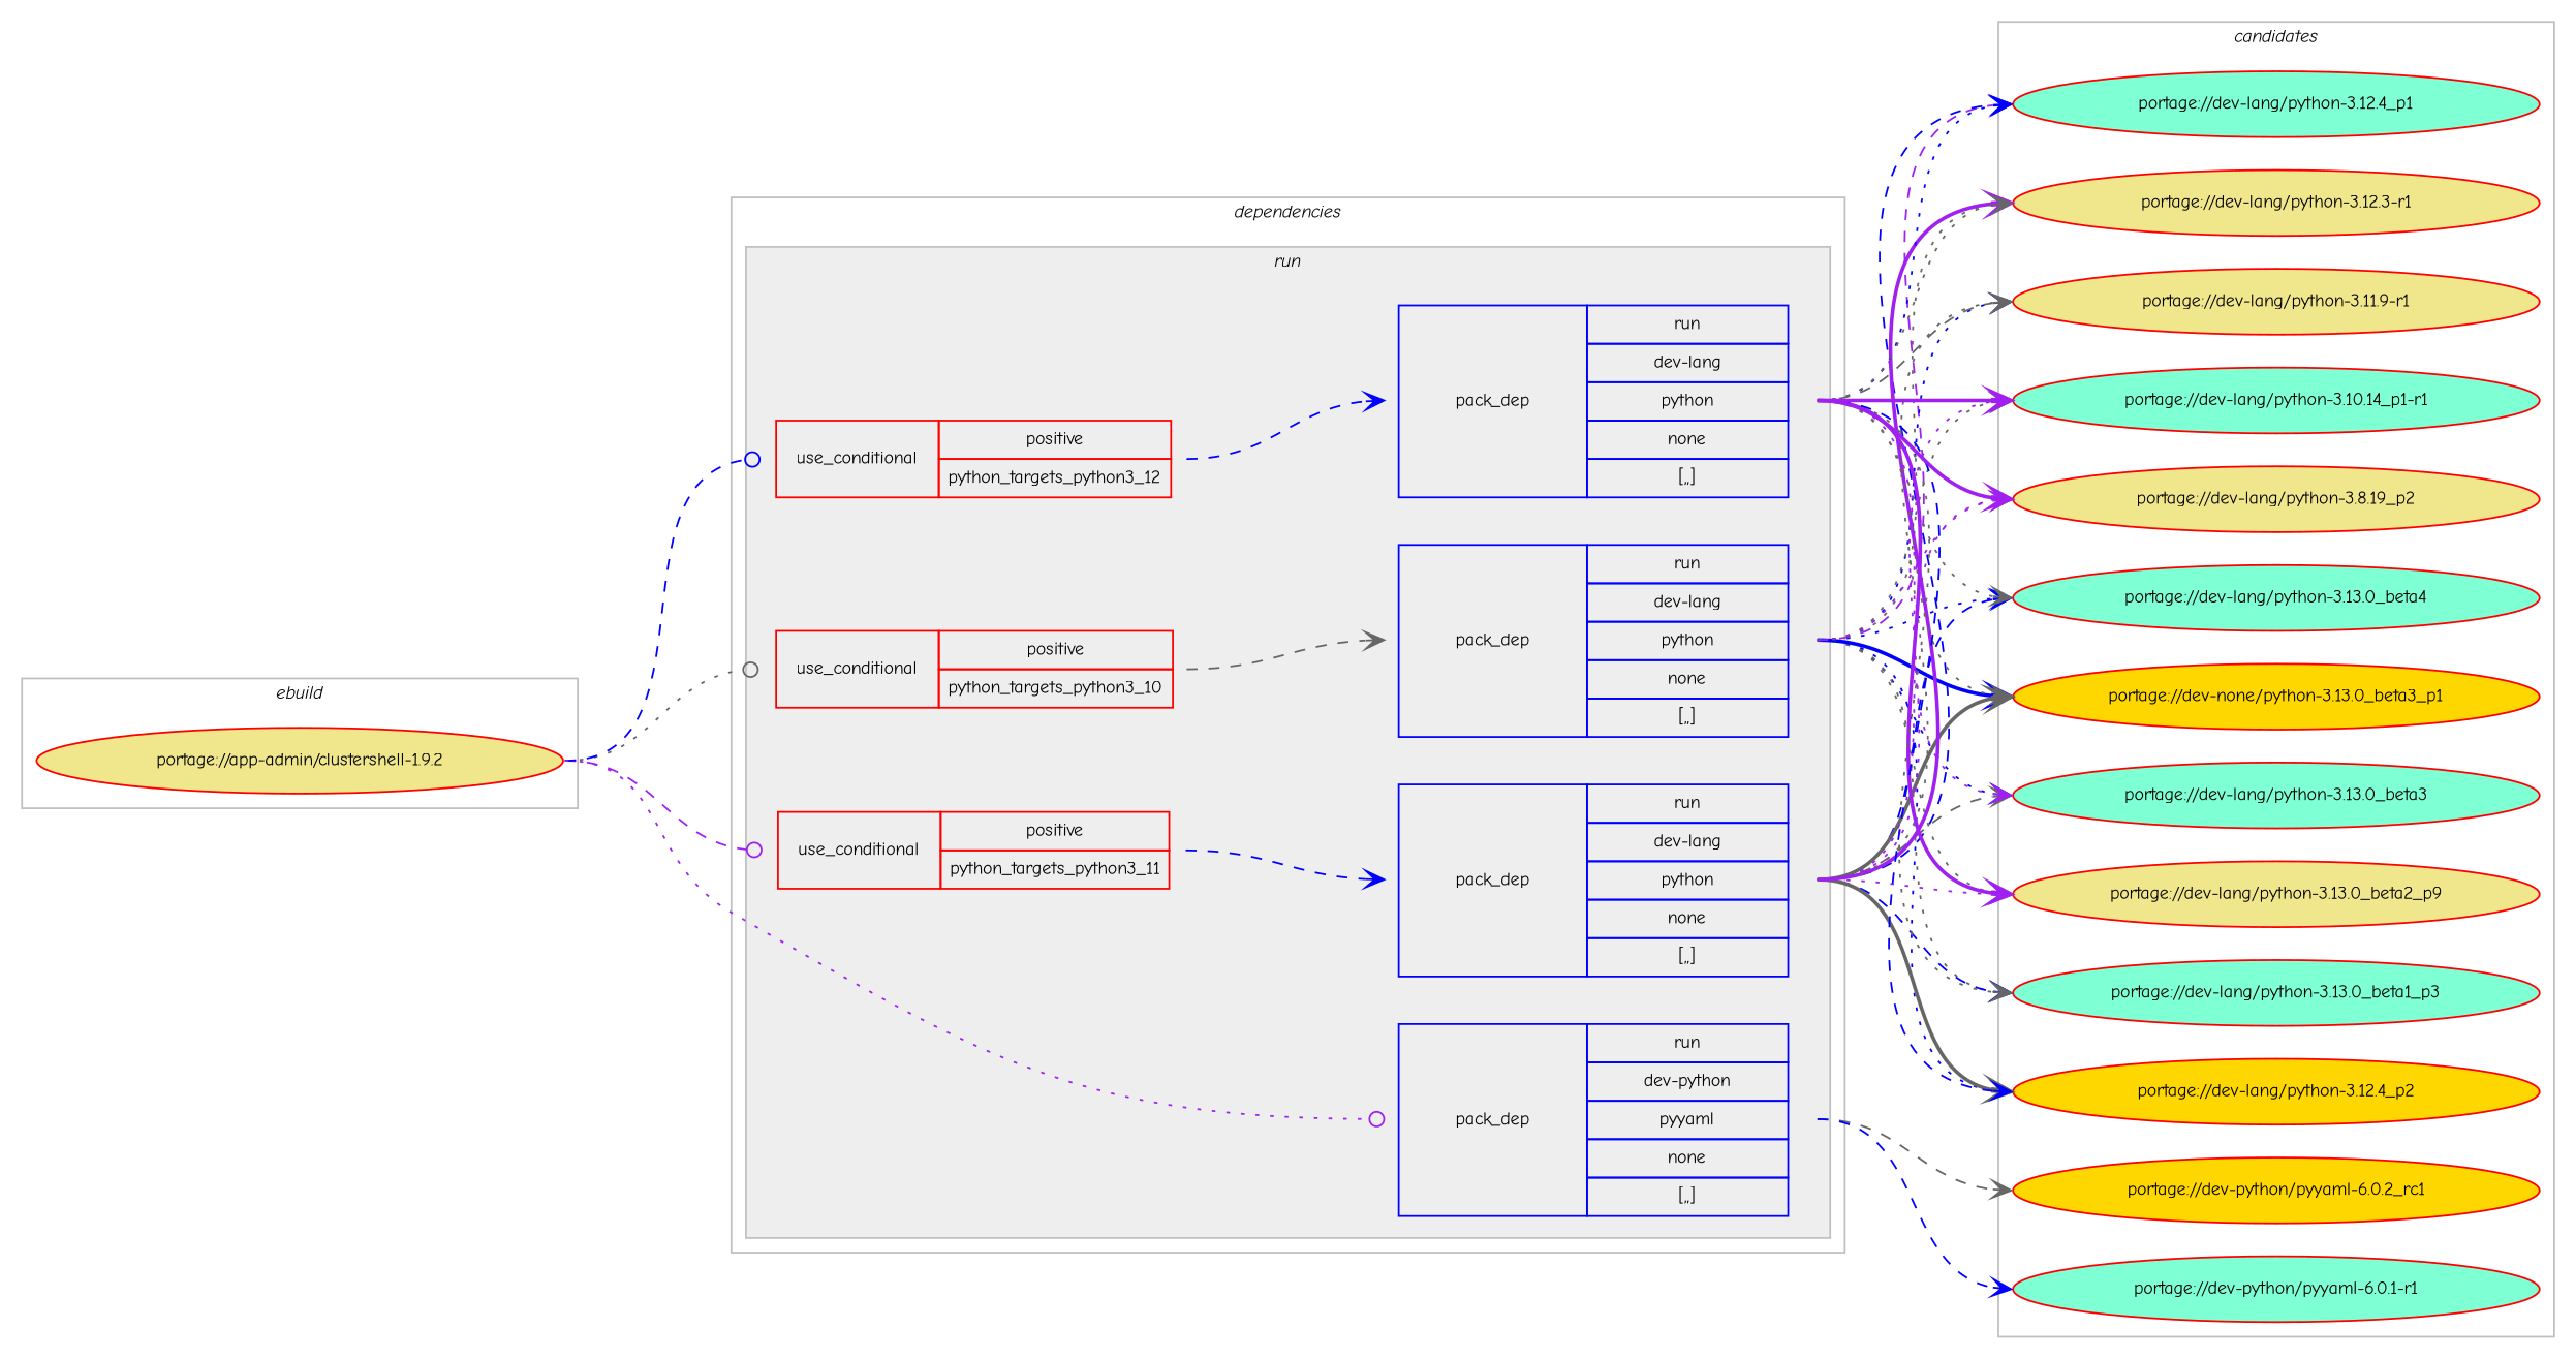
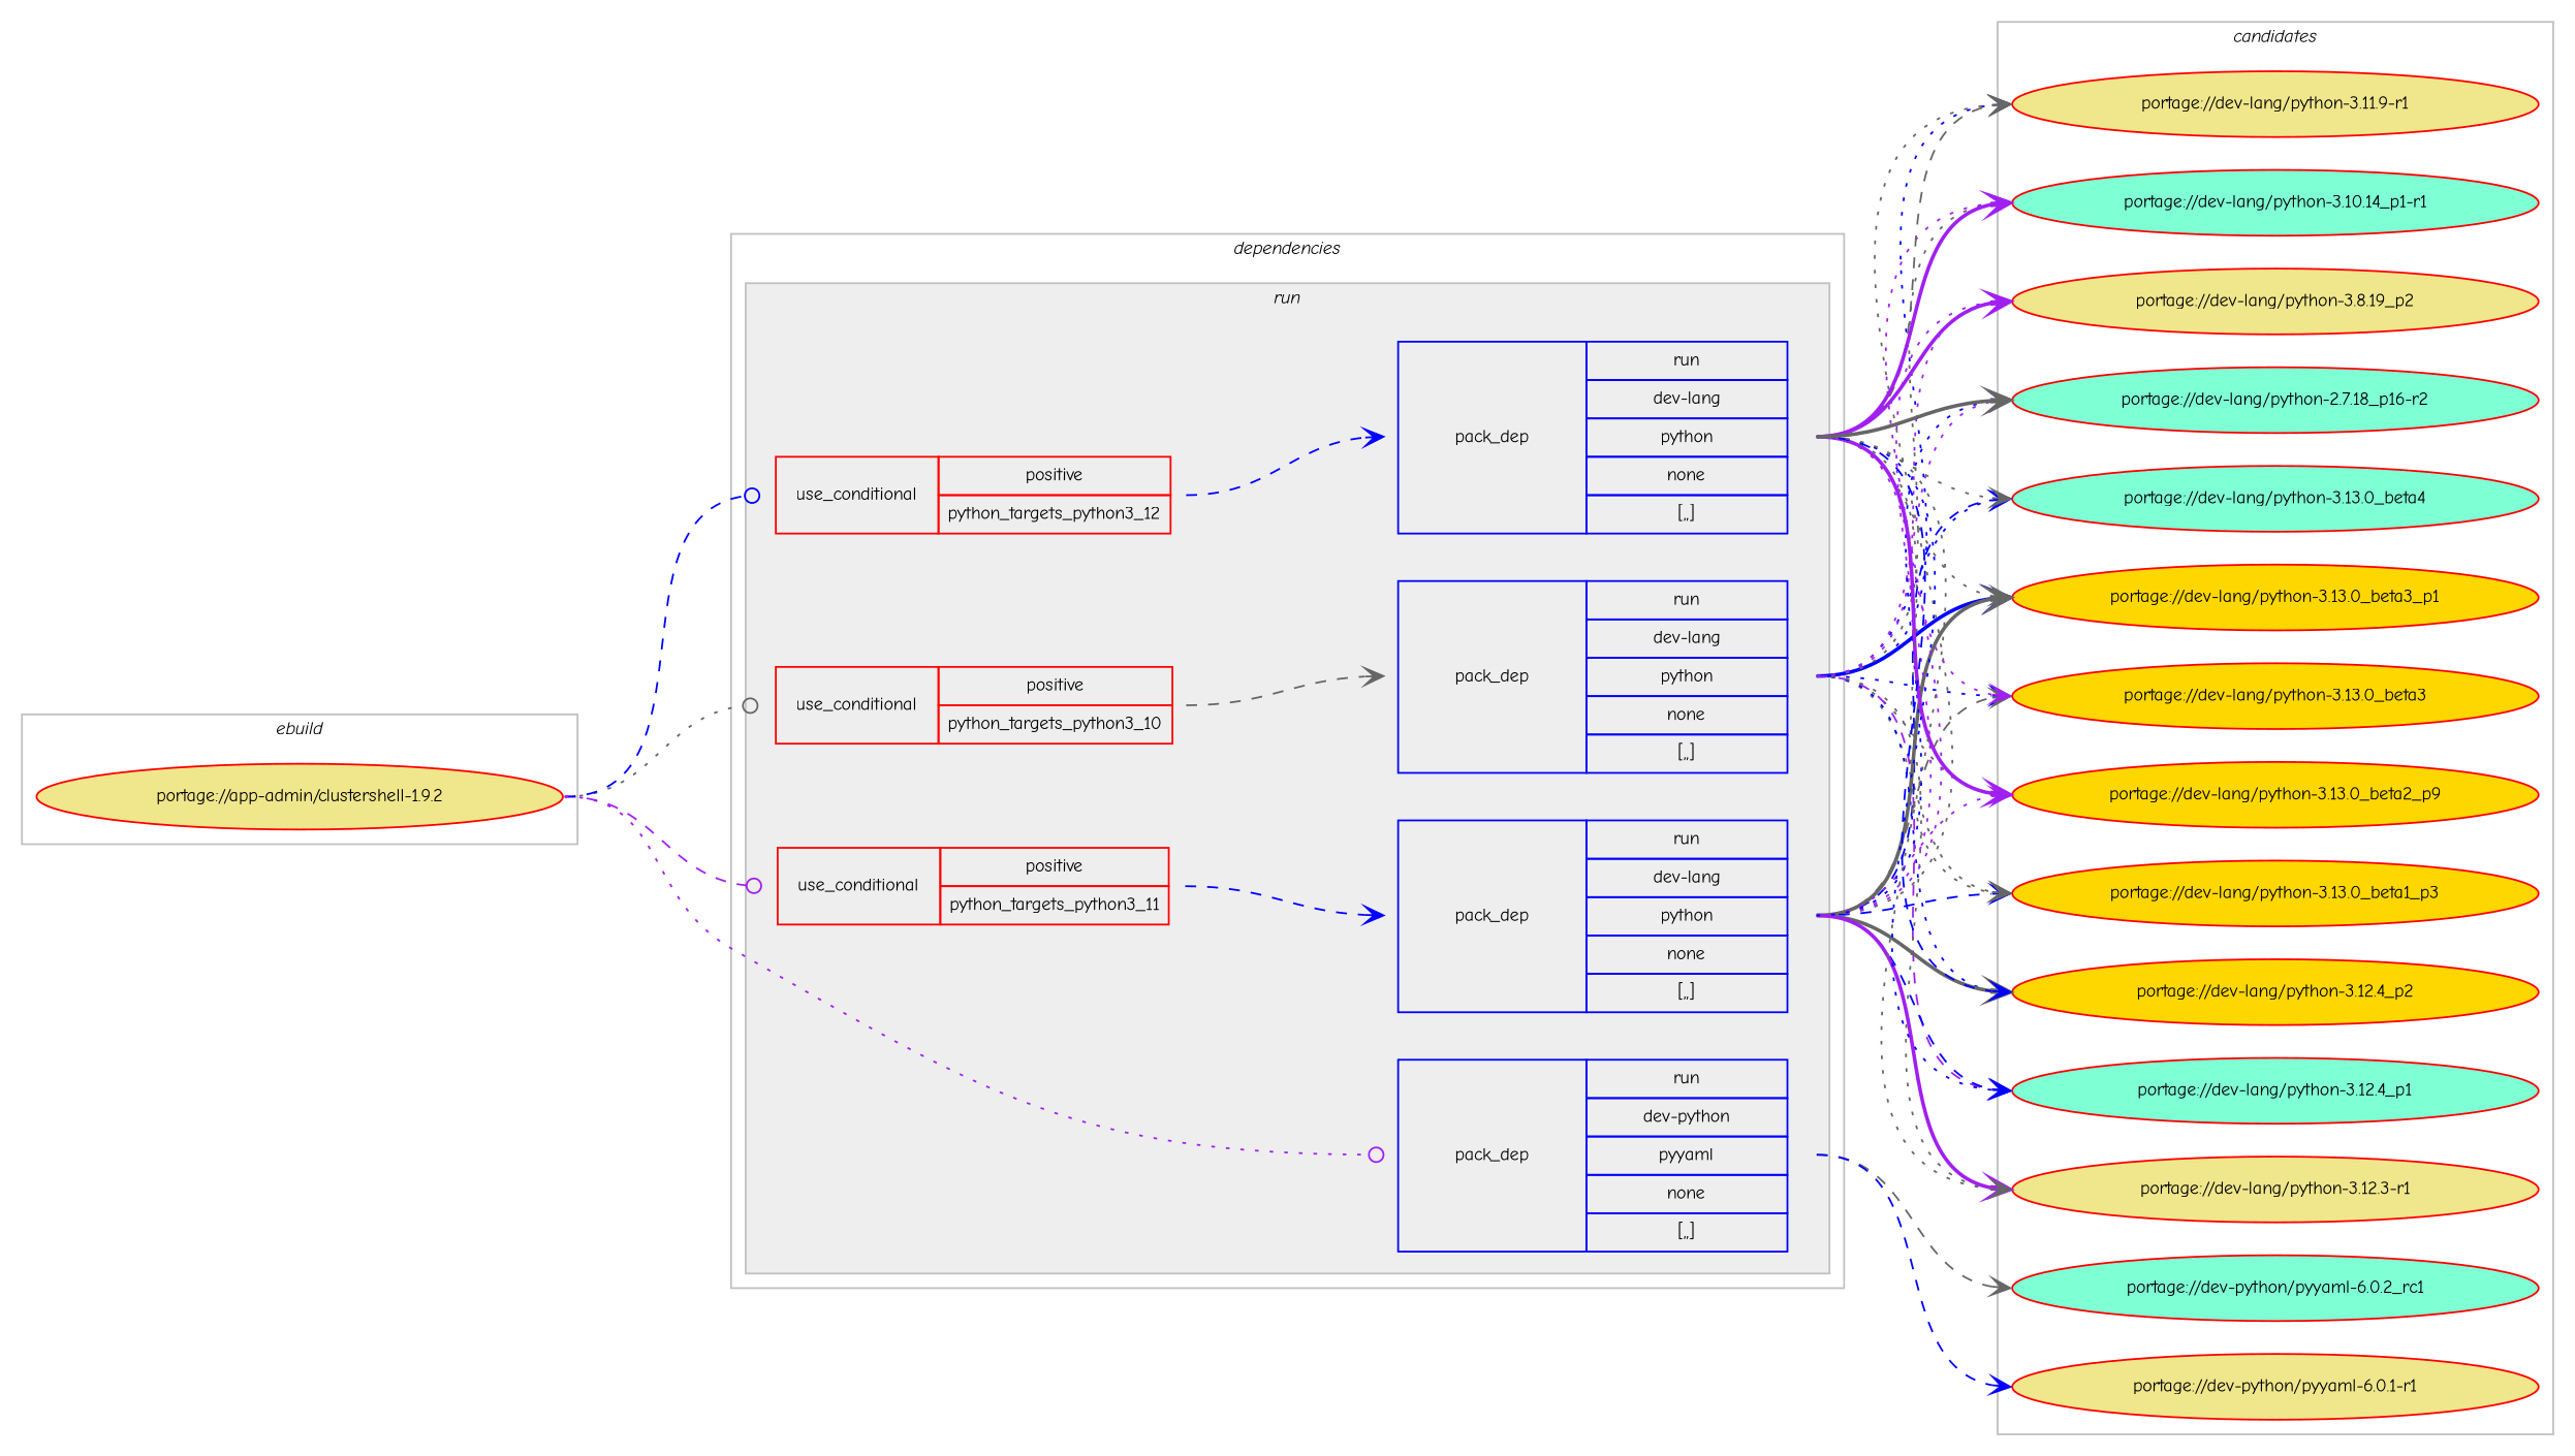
  digraph {
    compound=true
    concentrate=true
    fontname="Comic Neue"
    fontsize=10
    newrank=true
    rankdir=LR
    ranksep=1.5
    node [color=red fontname="Comic Neue" fontsize=10 style=filled]
    edge [arrowhead=vee color=gray40 fontname="Comic Neue" headport=w style=dotted tailport=e weight=100]
    n1 [fillcolor=khaki label="portage://app-admin/clustershell-1.9.2" width=4]
    n2 [color=blue label=<<TABLE BORDER="0" CELLBORDER="1" CELLSPACING="0" CELLPADDING="4" WIDTH="220"><TR><TD ROWSPAN="6" CELLPADDING="30">pack_dep</TD></TR><TR><TD WIDTH="110">run</TD></TR><TR><TD>dev-lang</TD></TR><TR><TD>python</TD></TR><TR><TD>none</TD></TR><TR><TD>[,,]</TD></TR></TABLE>> shape=none style=""]
    n3 [label=<<TABLE BORDER="0" CELLBORDER="1" CELLSPACING="0" CELLPADDING="4"><TR><TD ROWSPAN="3" CELLPADDING="10">use_conditional</TD></TR><TR><TD>positive</TD></TR><TR><TD>python_targets_python3_10</TD></TR></TABLE>> shape=none style=""]
    n4 [color=blue label=<<TABLE BORDER="0" CELLBORDER="1" CELLSPACING="0" CELLPADDING="4" WIDTH="220"><TR><TD ROWSPAN="6" CELLPADDING="30">pack_dep</TD></TR><TR><TD WIDTH="110">run</TD></TR><TR><TD>dev-lang</TD></TR><TR><TD>python</TD></TR><TR><TD>none</TD></TR><TR><TD>[,,]</TD></TR></TABLE>> shape=none style=""]
    n5 [label=<<TABLE BORDER="0" CELLBORDER="1" CELLSPACING="0" CELLPADDING="4"><TR><TD ROWSPAN="3" CELLPADDING="10">use_conditional</TD></TR><TR><TD>positive</TD></TR><TR><TD>python_targets_python3_11</TD></TR></TABLE>> shape=none style=""]
    n6 [color=blue label=<<TABLE BORDER="0" CELLBORDER="1" CELLSPACING="0" CELLPADDING="4" WIDTH="220"><TR><TD ROWSPAN="6" CELLPADDING="30">pack_dep</TD></TR><TR><TD WIDTH="110">run</TD></TR><TR><TD>dev-lang</TD></TR><TR><TD>python</TD></TR><TR><TD>none</TD></TR><TR><TD>[,,]</TD></TR></TABLE>> shape=none style=""]
    n7 [label=<<TABLE BORDER="0" CELLBORDER="1" CELLSPACING="0" CELLPADDING="4"><TR><TD ROWSPAN="3" CELLPADDING="10">use_conditional</TD></TR><TR><TD>positive</TD></TR><TR><TD>python_targets_python3_12</TD></TR></TABLE>> shape=none style=""]
    n8 [color=blue label=<<TABLE BORDER="0" CELLBORDER="1" CELLSPACING="0" CELLPADDING="4" WIDTH="220"><TR><TD ROWSPAN="6" CELLPADDING="30">pack_dep</TD></TR><TR><TD WIDTH="110">run</TD></TR><TR><TD>dev-python</TD></TR><TR><TD>pyyaml</TD></TR><TR><TD>none</TD></TR><TR><TD>[,,]</TD></TR></TABLE>> shape=none style=""]
    n9 [fillcolor=aquamarine label="portage://dev-lang/python-3.13.0_beta4" width=4]
-   n10 [fillcolor=gold label="portage://dev-none/python-3.13.0_beta3_p1" width=4]
-   n11 [fillcolor=aquamarine label="portage://dev-lang/python-3.13.0_beta3" width=4]
-   n12 [fillcolor=khaki label="portage://dev-lang/python-3.13.0_beta2_p9" width=4]
-   n13 [fillcolor=aquamarine label="portage://dev-lang/python-3.13.0_beta1_p3" width=4]
+   n10 [fillcolor=gold label="portage://dev-lang/python-3.13.0_beta3_p1" width=4]
+   n11 [fillcolor=gold label="portage://dev-lang/python-3.13.0_beta3" width=4]
+   n12 [fillcolor=gold label="portage://dev-lang/python-3.13.0_beta2_p9" width=4]
+   n13 [fillcolor=gold label="portage://dev-lang/python-3.13.0_beta1_p3" width=4]
    n14 [fillcolor=gold label="portage://dev-lang/python-3.12.4_p2" width=4]
    n15 [fillcolor=aquamarine label="portage://dev-lang/python-3.12.4_p1" width=4]
    n16 [fillcolor=khaki label="portage://dev-lang/python-3.12.3-r1" width=4]
    n17 [fillcolor=khaki label="portage://dev-lang/python-3.11.9-r1" width=4]
    n18 [fillcolor=aquamarine label="portage://dev-lang/python-3.10.14_p1-r1" width=4]
    n19 [fillcolor=khaki label="portage://dev-lang/python-3.8.19_p2" width=4]
-   n21 [fillcolor=gold label="portage://dev-python/pyyaml-6.0.2_rc1" width=4]
-   n22 [fillcolor=aquamarine label="portage://dev-python/pyyaml-6.0.1-r1" width=4]
+   n20 [fillcolor=aquamarine label="portage://dev-lang/python-2.7.18_p16-r2" width=4]
+   n21 [fillcolor=aquamarine label="portage://dev-python/pyyaml-6.0.2_rc1" width=4]
+   n22 [fillcolor=khaki label="portage://dev-python/pyyaml-6.0.1-r1" width=4]
    subgraph cluster_1 {
      color=gray
      label=<<i>ebuild</i>>
      n1
    }
    subgraph cluster_2 {
      color=gray
      label=<<i>dependencies</i>>
      subgraph cluster_3 {
        color=gray
        fillcolor="#eeeeee"
        label=<<i>compile</i>>
        style=filled
      }
      subgraph cluster_4 {
        color=gray
        fillcolor="#eeeeee"
        label=<<i>compile and run</i>>
        style=filled
      }
      subgraph cluster_5 {
        color=gray
        fillcolor="#eeeeee"
        label=<<i>run</i>>
        style=filled
        subgraph sub_6 {
          color=gray
          fillcolor="#eeeeee"
          label=<<i>run</i>>
          style=filled
          n5
          subgraph sub_7 {
            color=gray
            fillcolor="#eeeeee"
            label=<<i>run</i>>
            style=filled
            n4
          }
        }
        subgraph sub_8 {
          color=gray
          fillcolor="#eeeeee"
          label=<<i>run</i>>
          style=filled
          n3
          subgraph sub_9 {
            color=gray
            fillcolor="#eeeeee"
            label=<<i>run</i>>
            style=filled
            n2
          }
        }
        subgraph sub_10 {
          color=gray
          fillcolor="#eeeeee"
          label=<<i>run</i>>
          style=filled
          n7
          subgraph sub_11 {
            color=gray
            fillcolor="#eeeeee"
            label=<<i>run</i>>
            style=filled
            n6
          }
        }
        subgraph sub_12 {
          color=gray
          fillcolor="#eeeeee"
          label=<<i>run</i>>
          style=filled
          n8
        }
      }
    }
    subgraph cluster_13 {
      color=gray
      label=<<i>candidates</i>>
      rank=same
      subgraph sub_14 {
        color=black
        label=<<i>candidates</i>>
        nodesep=1
        rank=same
        n9
        n10
        n11
        n12
        n13
        n14
        n15
        n16
        n17
        n18
        n19
+       n20
      }
      subgraph sub_15 {
        color=black
        label=<<i>candidates</i>>
        nodesep=1
        rank=same
        n9
        n10
        n11
        n12
        n13
        n14
        n15
        n16
        n17
        n18
        n19
+       n20
      }
      subgraph sub_16 {
        color=black
        label=<<i>candidates</i>>
        nodesep=1
        rank=same
        n9
        n10
        n11
        n12
        n13
        n14
        n15
        n16
        n17
        n18
        n19
+       n20
      }
      subgraph sub_17 {
        color=black
        label=<<i>candidates</i>>
        nodesep=1
        rank=same
        n21
        n22
      }
    }
    n1 -> n3 [arrowhead=odot weight=20]
    n1 -> n5 [arrowhead=odot color=purple style=dashed weight=20]
    n1 -> n7 [arrowhead=odot color=blue style=dashed weight=20]
    n1 -> n8 [arrowhead=odot color=purple weight=20]
    n2 -> n9 [color=blue]
    n2 -> n10 [color=blue style=bold]
    n2 -> n11 [color=blue]
    n2 -> n12
    n2 -> n13
    n2 -> n14 [color=blue]
    n2 -> n15 [color=purple style=dashed]
    n2 -> n16
    n2 -> n17 [color=blue]
    n2 -> n18
    n2 -> n19 [color=purple]
+   n2 -> n20 [color=purple]
    n3 -> n2 [style=dashed weight=20]
    n4 -> n9 [color=blue style=dashed]
    n4 -> n10 [style=bold]
    n4 -> n11 [style=dashed]
    n4 -> n12 [color=purple]
    n4 -> n13 [color=blue style=dashed]
    n4 -> n14 [style=bold]
    n4 -> n15 [color=blue style=dashed]
    n4 -> n16 [color=purple style=bold]
    n4 -> n17
    n4 -> n18 [color=purple]
    n4 -> n19 [color=purple]
+   n4 -> n20 [color=blue]
    n5 -> n4 [color=blue style=dashed weight=20]
    n6 -> n9
    n6 -> n10
    n6 -> n11 [color=purple]
    n6 -> n12 [color=purple style=bold]
    n6 -> n13
    n6 -> n14 [color=blue style=dashed]
    n6 -> n15 [color=blue]
    n6 -> n16
    n6 -> n17 [style=dashed]
    n6 -> n18 [color=purple style=bold]
    n6 -> n19 [color=purple style=bold]
+   n6 -> n20 [style=bold]
    n7 -> n6 [color=blue style=dashed weight=20]
    n8 -> n21 [style=dashed]
    n8 -> n22 [color=blue style=dashed]
  }
